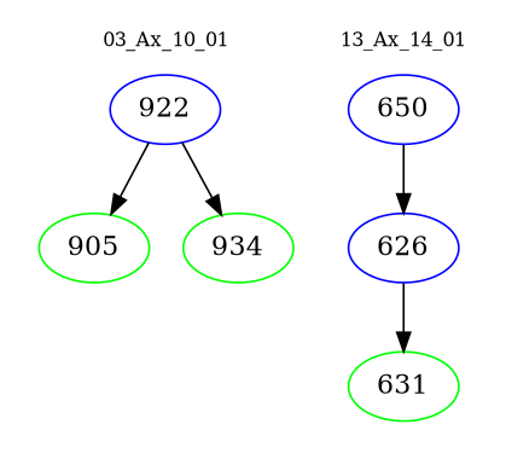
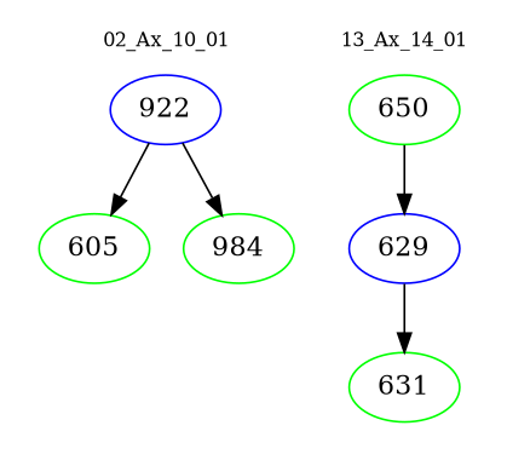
  digraph {
    fontname="DejaVu Serif"
    node [color=green fontname="DejaVu Serif"]
    edge [color=black fontname="DejaVu Serif"]
    n1 [color=blue label=922]
-   n2 [label=905]
-   n3 [label=934]
-   n4 [color=blue label=626]
-   n5 [color=blue label=650]
+   n2 [label=605]
+   n3 [label=984]
+   n4 [color=blue label=629]
+   n5 [label=650]
    n6 [label=631]
    subgraph cluster_1 {
      color=white
      fontsize=10
-     label="03_Ax_10_01"
+     label="02_Ax_10_01"
      n1
      n2
      n3
    }
    subgraph cluster_2 {
      color=white
      fontsize=10
      label="13_Ax_14_01"
      n4
      n5
      n6
    }
    n1 -> n2
    n1 -> n3
    n4 -> n6
    n5 -> n4
  }
